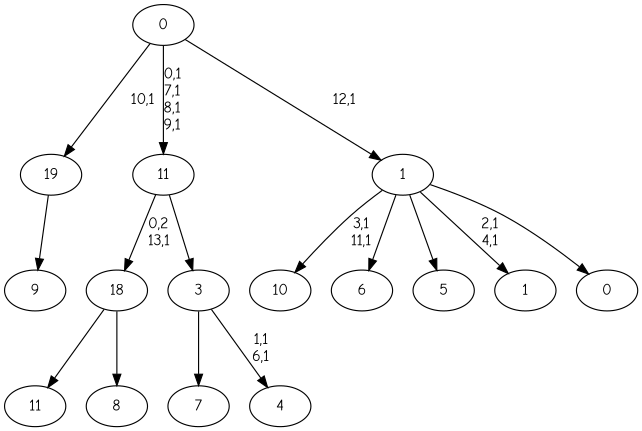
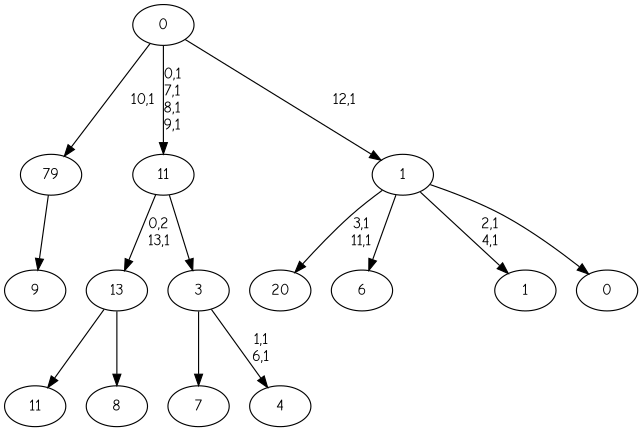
  digraph {
    fontname="Comic Neue"
    node [fontname="Comic Neue"]
    edge [fontname="Comic Neue"]
    n1 [label=11]
-   n2 [label=10]
+   n2 [label=20]
    n3 [label=9]
    n4 [label=8]
    n5 [label=7]
-   19
+   19 [label=79]
    n7 [label=6]
-   n8 [label=5]
    n9 [label=4]
-   13 [label=18]
+   13
    n11 [label=3]
    11
    n13 [label=1]
    n14 [label=0]
    1
    0
    19 -> n3
    13 -> n1
    13 -> n4
    n11 -> n5
    n11 -> n9 [label="1,1\n6,1"]
    11 -> 13 [label="0,2\n13,1"]
    11 -> n11
    1 -> n2 [label="3,1\n11,1"]
    1 -> n7
-   1 -> n8
    1 -> n13 [label="2,1\n4,1"]
    1 -> n14
    0 -> 19 [label="10,1"]
    0 -> 11 [label="0,1\n7,1\n8,1\n9,1"]
    0 -> 1 [label="12,1"]
  }
